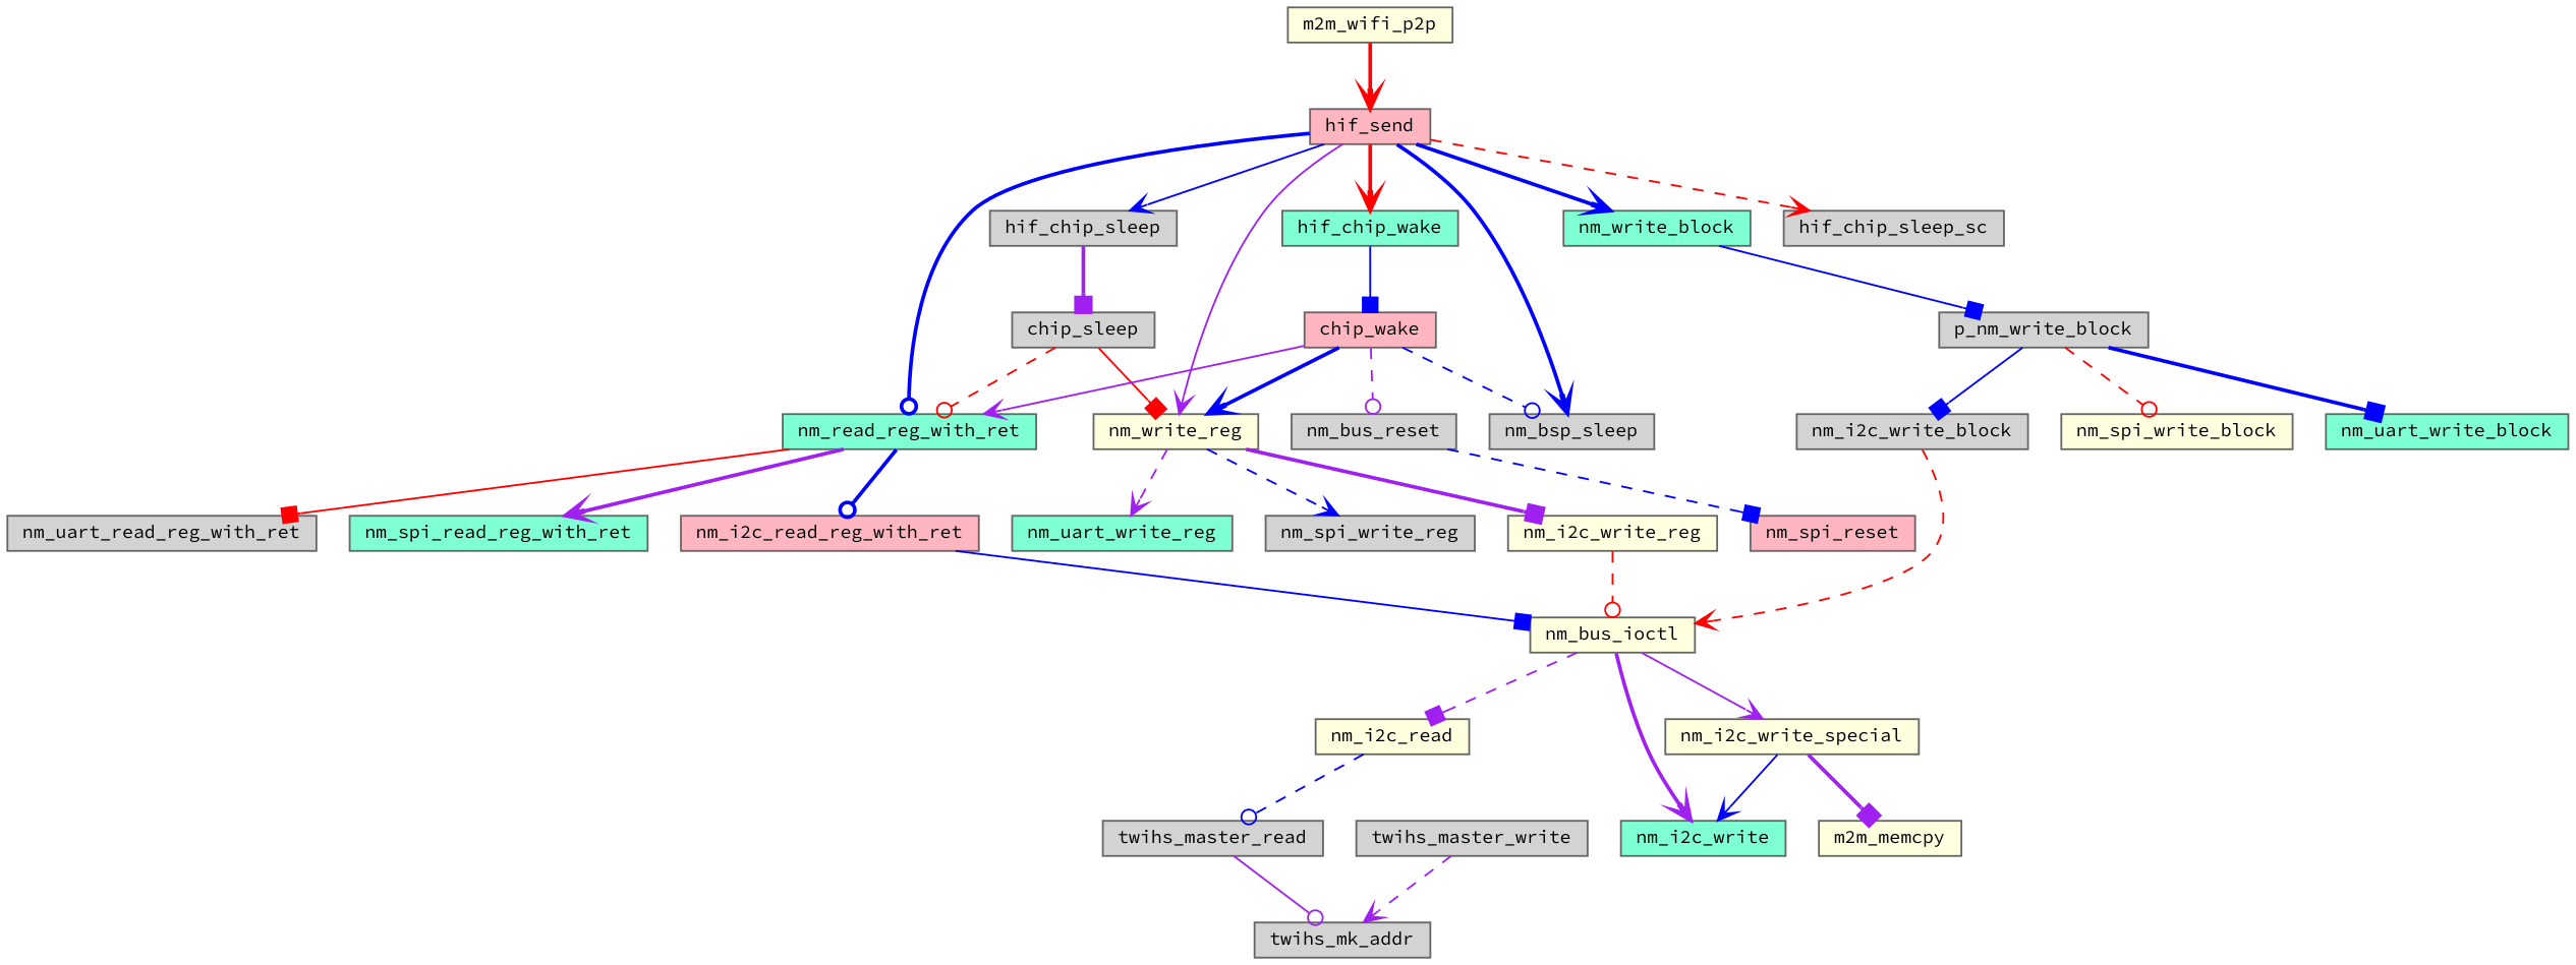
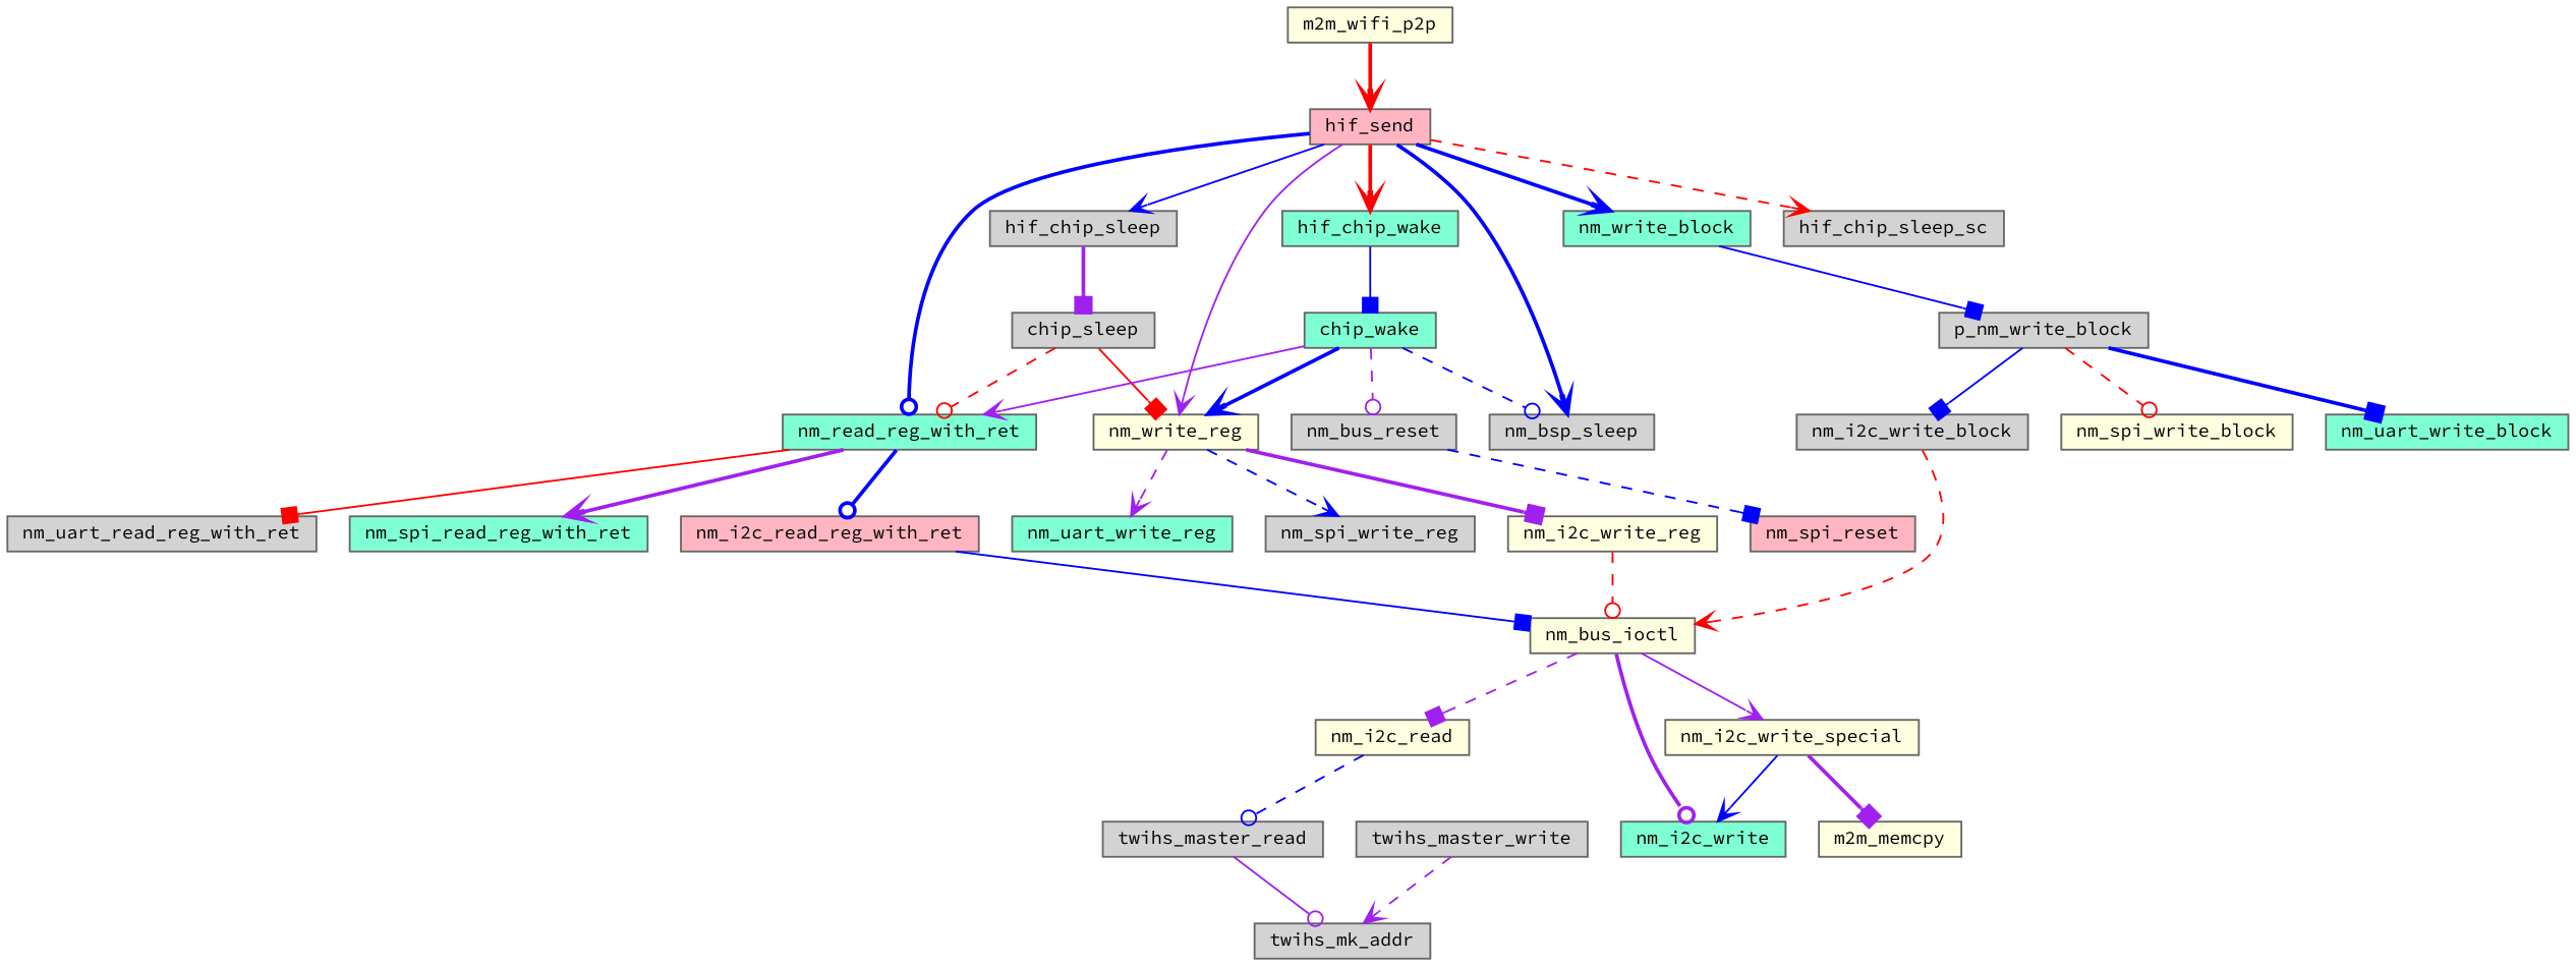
  digraph {
    fontname="Source Code Pro"
    rankdir=TB
    node [color=grey40 fillcolor=lightgrey fontname="Source Code Pro" fontsize=10 shape=box style=filled]
    edge [arrowhead=vee color=blue fontname="Source Code Pro" fontsize=10 labelfontname=FreeSans labelfontsize=10 style=bold]
    n1 [color=gray40 fillcolor=lightyellow fontcolor=black height=0.2 label=m2m_wifi_p2p width=0.4]
    n2 [fillcolor=lightpink height=0.2 label=hif_send width=0.4]
    n3 [height=0.2 label=hif_chip_sleep width=0.4]
    n4 [fillcolor=aquamarine height=0.2 label=nm_read_reg_with_ret width=0.4]
    n5 [fillcolor=lightyellow height=0.2 label=nm_write_reg width=0.4]
    n6 [height=0.2 label=hif_chip_sleep_sc width=0.4]
    n7 [fillcolor=aquamarine height=0.2 label=hif_chip_wake width=0.4]
    n8 [height=0.2 label=nm_bsp_sleep width=0.4]
    n9 [fillcolor=aquamarine height=0.2 label=nm_write_block width=0.4]
    n10 [height=0.2 label=chip_sleep width=0.4]
    n11 [fillcolor=lightpink height=0.2 label=nm_i2c_read_reg_with_ret width=0.4]
    n12 [fillcolor=aquamarine height=0.2 label=nm_spi_read_reg_with_ret width=0.4]
    n13 [height=0.2 label=nm_uart_read_reg_with_ret width=0.4]
    n14 [fillcolor=lightyellow height=0.2 label=nm_i2c_write_reg width=0.4]
    n15 [height=0.2 label=nm_spi_write_reg width=0.4]
    n16 [fillcolor=aquamarine height=0.2 label=nm_uart_write_reg width=0.4]
-   n17 [fillcolor=lightpink height=0.2 label=chip_wake width=0.4]
+   n17 [fillcolor=aquamarine height=0.2 label=chip_wake width=0.4]
    n18 [height=0.2 label=p_nm_write_block width=0.4]
    n19 [fillcolor=lightyellow height=0.2 label=nm_bus_ioctl width=0.4]
    n20 [fillcolor=lightyellow height=0.2 label=nm_i2c_read width=0.4]
    n21 [fillcolor=aquamarine height=0.2 label=nm_i2c_write width=0.4]
    n22 [fillcolor=lightyellow height=0.2 label=nm_i2c_write_special width=0.4]
    n23 [height=0.2 label=twihs_master_read width=0.4]
    n24 [fillcolor=lightyellow height=0.2 label=m2m_memcpy width=0.4]
    n25 [height=0.2 label=twihs_mk_addr width=0.4]
    n26 [height=0.2 label=twihs_master_write width=0.4]
    n27 [height=0.2 label=nm_bus_reset width=0.4]
    n28 [fillcolor=lightpink height=0.2 label=nm_spi_reset width=0.4]
    n29 [height=0.2 label=nm_i2c_write_block width=0.4]
    n30 [fillcolor=lightyellow height=0.2 label=nm_spi_write_block width=0.4]
    n31 [fillcolor=aquamarine height=0.2 label=nm_uart_write_block width=0.4]
    n1 -> n2 [color=red]
    n2 -> n3 [style=solid]
    n2 -> n4 [arrowhead=odot]
    n2 -> n5 [color=purple style=solid]
    n2 -> n6 [color=red style=dashed]
    n2 -> n7 [color=red]
    n2 -> n8
    n2 -> n9
    n3 -> n10 [arrowhead=box color=purple]
    n4 -> n11 [arrowhead=odot]
    n4 -> n12 [color=purple]
    n4 -> n13 [arrowhead=box color=red style=solid]
    n5 -> n14 [arrowhead=box color=purple]
    n5 -> n15 [style=dashed]
    n5 -> n16 [color=purple style=dashed]
    n7 -> n17 [arrowhead=box style=solid]
    n9 -> n18 [arrowhead=box style=solid]
    n10 -> n4 [arrowhead=odot color=red style=dashed]
    n10 -> n5 [arrowhead=box color=red style=solid]
    n11 -> n19 [arrowhead=box style=solid]
    n14 -> n19 [arrowhead=odot color=red style=dashed]
    n17 -> n4 [color=purple style=solid]
    n17 -> n5
    n17 -> n8 [arrowhead=odot style=dashed]
    n17 -> n27 [arrowhead=odot color=purple style=dashed]
    n18 -> n29 [arrowhead=box style=solid]
    n18 -> n30 [arrowhead=odot color=red style=dashed]
    n18 -> n31 [arrowhead=box]
    n19 -> n20 [arrowhead=box color=purple style=dashed]
-   n19 -> n21 [color=purple]
+   n19 -> n21 [arrowhead=odot color=purple]
    n19 -> n22 [color=purple style=solid]
    n20 -> n23 [arrowhead=odot style=dashed]
    n22 -> n21 [style=solid]
    n22 -> n24 [arrowhead=box color=purple]
    n23 -> n25 [arrowhead=odot color=purple style=solid]
    n26 -> n25 [color=purple style=dashed]
    n27 -> n28 [arrowhead=box style=dashed]
    n29 -> n19 [color=red style=dashed]
  }
